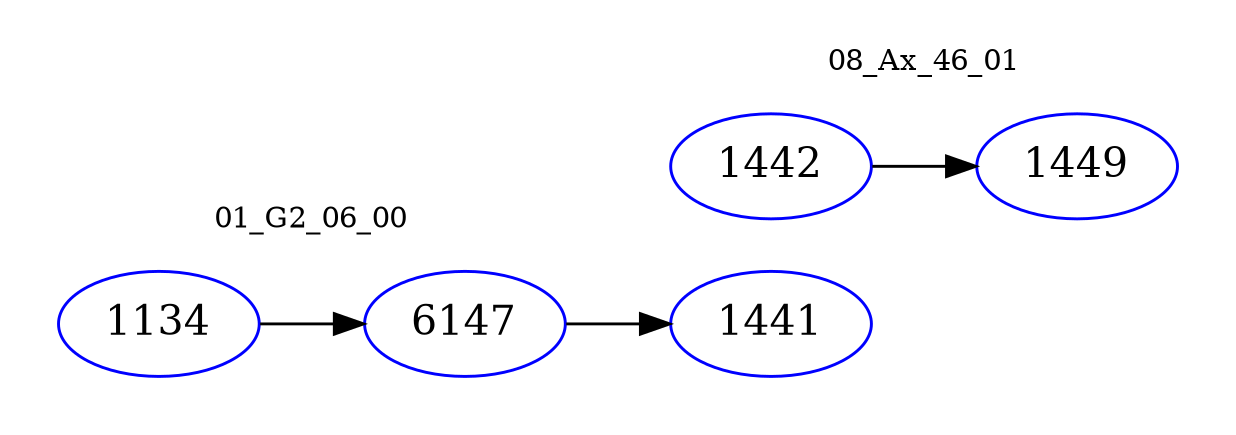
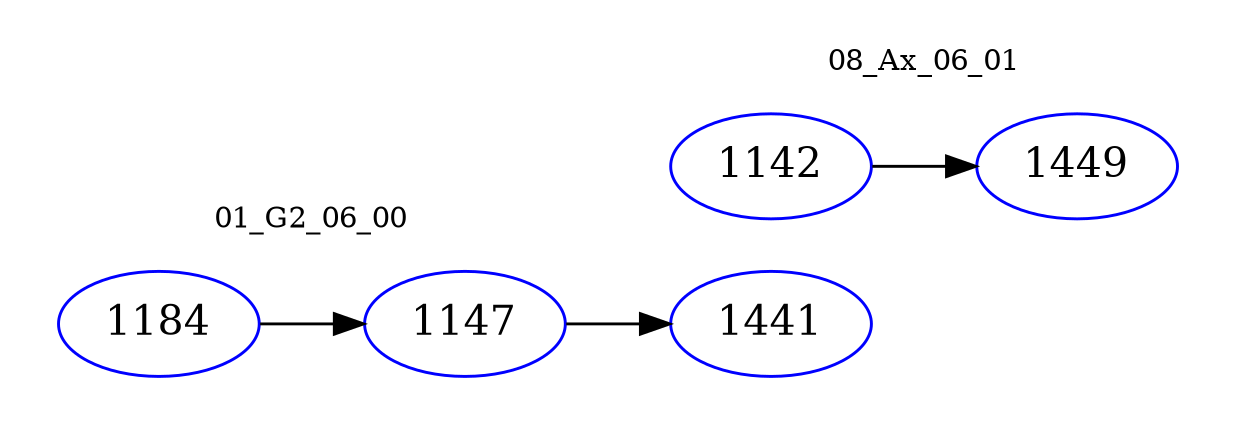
  digraph {
    rankdir=LR
    node [color=blue]
    edge [color=black]
-   n1 [label=1442]
+   n1 [label=1142]
    n2 [label=1441]
    n3 [label=1449]
-   n4 [label=1134]
-   n5 [label=6147]
+   n4 [label=1184]
+   n5 [label=1147]
    subgraph cluster_1 {
      color=white
      fontsize=10
-     label="08_Ax_46_01"
+     label="08_Ax_06_01"
      n1
      n2
      n3
    }
    subgraph cluster_2 {
      color=white
      fontsize=10
      label="01_G2_06_00"
      n4
      n5
    }
    n1 -> n3
    n4 -> n5
    n5 -> n2
  }
